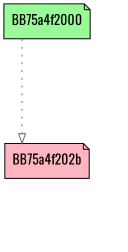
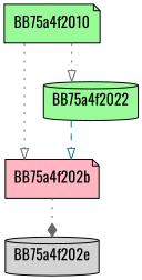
  digraph {
    fontname=Oswald
    splines=ortho
    node [fillcolor=palegreen fontname=Oswald shape=note style=filled]
    edge [arrowhead=onormal color=gray40 fontname=Oswald style=dotted]
    BB75a4f202b [fillcolor=lightpink]
-   BB75a4f2000
+   BB75a4f2000 [label=BB75a4f2010]
+   BB75a4f2022 [shape=cylinder]
+   BB75a4f202e [fillcolor=lightgrey shape=cylinder]
+   BB75a4f202b -> BB75a4f202e [arrowhead=diamond]
    BB75a4f2000 -> BB75a4f202b
+   BB75a4f2000 -> BB75a4f2022
+   BB75a4f2022 -> BB75a4f202b [color=teal style=dashed]
  }
